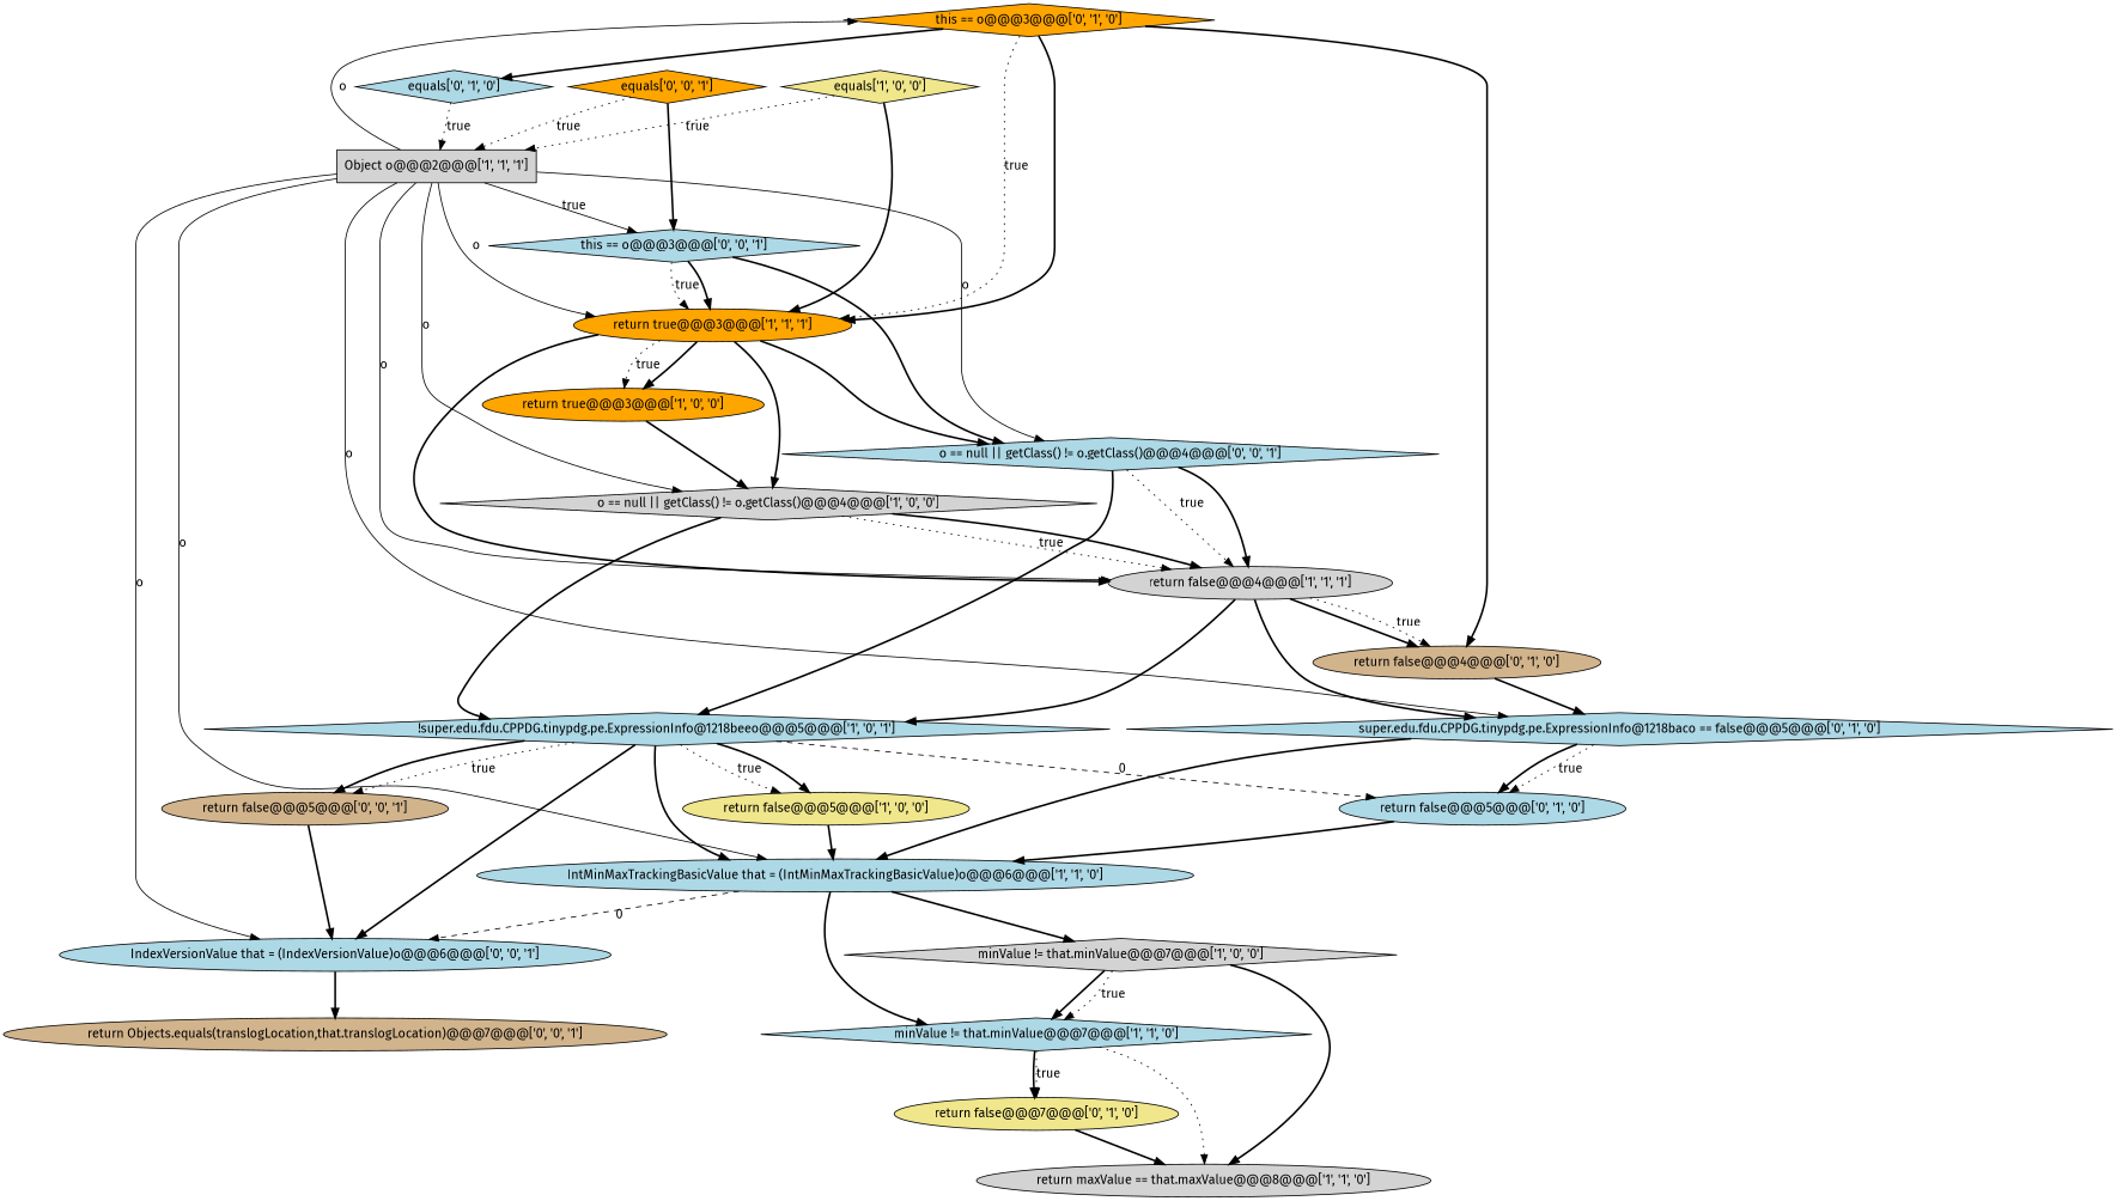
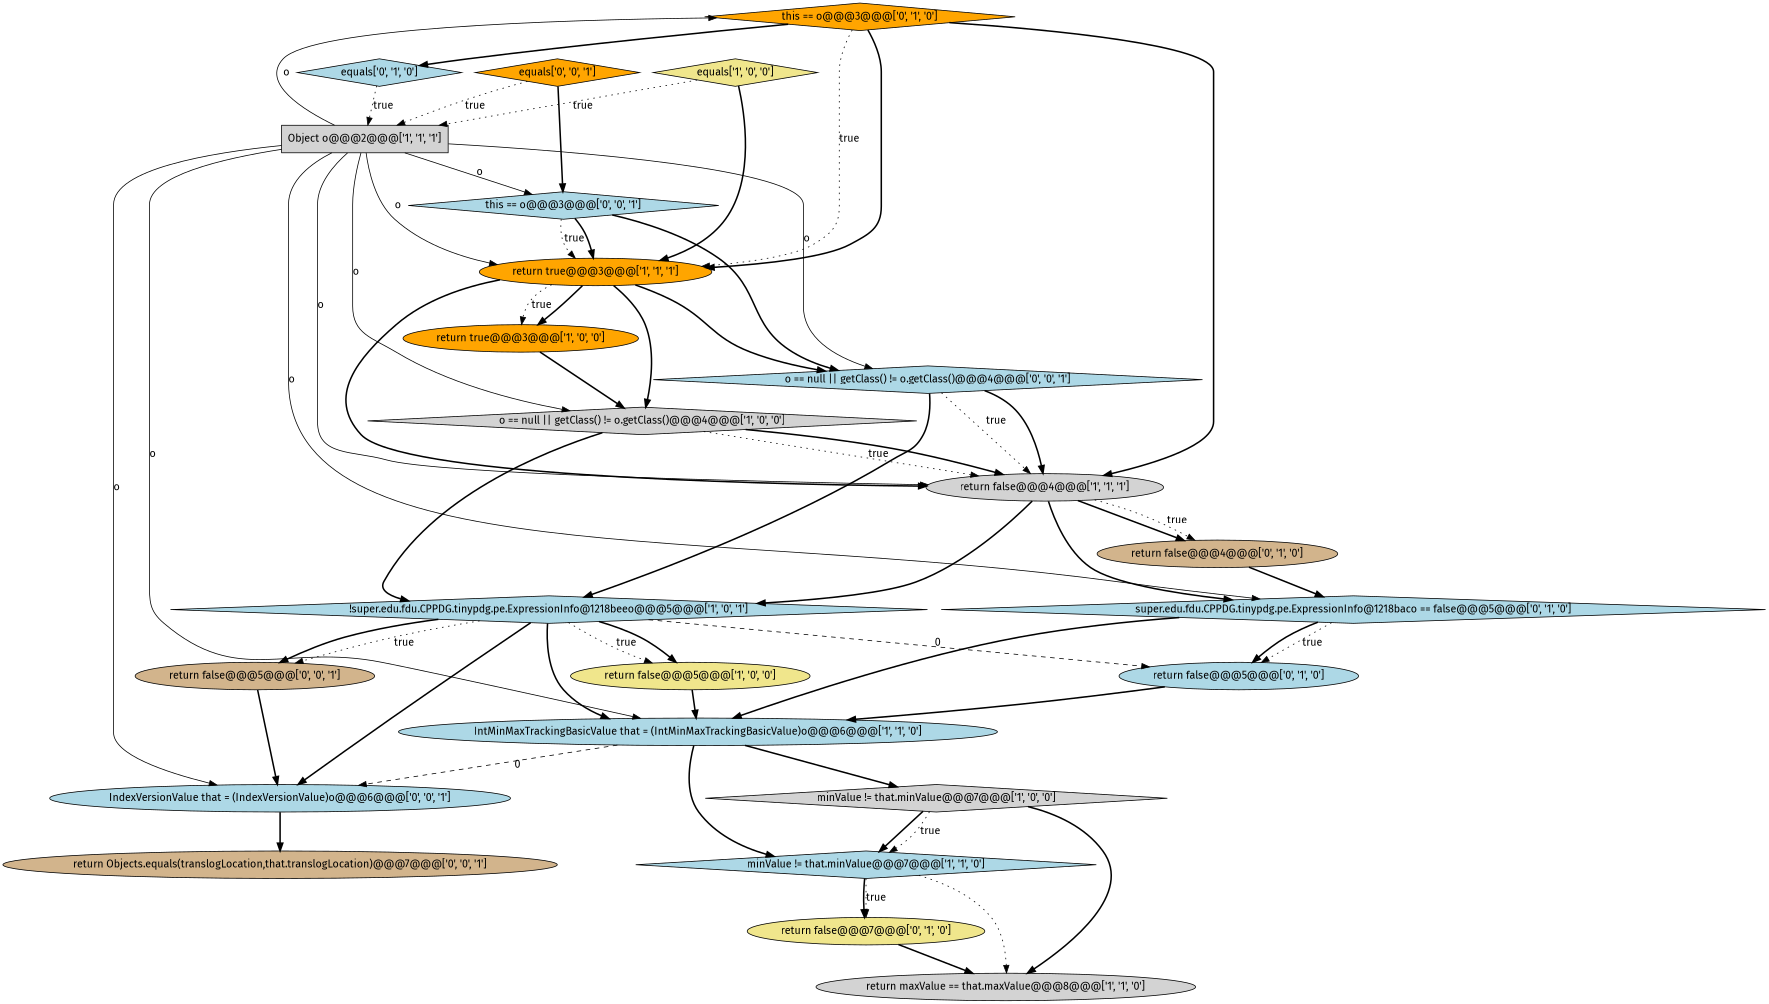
  digraph {
    fontname="Fira Sans"
    node [fillcolor=lightblue fontname="Fira Sans" shape=ellipse style=filled]
    edge [fontname="Fira Sans" style=bold]
    n1 [fillcolor=lightgrey label="return maxValue == that.maxValue@@@8@@@['1', '1', '0']"]
    n2 [fillcolor=tan label="return false@@@5@@@['0', '0', '1']"]
    n3 [label="IndexVersionValue that = (IndexVersionValue)o@@@6@@@['0', '0', '1']"]
    n4 [fillcolor=tan label="return Objects.equals(translogLocation,that.translogLocation)@@@7@@@['0', '0', '1']"]
    n5 [fillcolor=tan label="return false@@@4@@@['0', '1', '0']"]
    n6 [label="super.edu.fdu.CPPDG.tinypdg.pe.ExpressionInfo@1218baco == false@@@5@@@['0', '1', '0']" shape=diamond]
    n7 [label="IntMinMaxTrackingBasicValue that = (IntMinMaxTrackingBasicValue)o@@@6@@@['1', '1', '0']"]
    n8 [label="return false@@@5@@@['0', '1', '0']"]
    n9 [fillcolor=lightgrey label="minValue != that.minValue@@@7@@@['1', '0', '0']" shape=diamond]
    n10 [label="minValue != that.minValue@@@7@@@['1', '1', '0']" shape=diamond]
    n11 [fillcolor=khaki label="return false@@@7@@@['0', '1', '0']"]
    n12 [label="equals['0', '1', '0']" shape=diamond]
    n13 [fillcolor=lightgrey label="Object o@@@2@@@['1', '1', '1']" shape=box]
    n14 [fillcolor=orange label="this == o@@@3@@@['0', '1', '0']" shape=diamond]
    n15 [fillcolor=lightgrey label="return false@@@4@@@['1', '1', '1']"]
    n16 [fillcolor=orange label="return true@@@3@@@['1', '1', '1']"]
    n17 [label="o == null || getClass() != o.getClass()@@@4@@@['0', '0', '1']" shape=diamond]
    n18 [label="this == o@@@3@@@['0', '0', '1']" shape=diamond]
    n19 [fillcolor=lightgrey label="o == null || getClass() != o.getClass()@@@4@@@['1', '0', '0']" shape=diamond]
    n20 [label="!super.edu.fdu.CPPDG.tinypdg.pe.ExpressionInfo@1218beeo@@@5@@@['1', '0', '1']" shape=diamond]
    n21 [fillcolor=khaki label="return false@@@5@@@['1', '0', '0']"]
    n22 [fillcolor=khaki label="equals['1', '0', '0']" shape=diamond]
    n23 [fillcolor=orange label="return true@@@3@@@['1', '0', '0']"]
    n24 [fillcolor=orange label="equals['0', '0', '1']" shape=diamond]
    n2 -> n3
    n3 -> n4
    n5 -> n6
    n6 -> n7
    n6 -> n8 [label=true style=dotted]
    n6 -> n8
    n7 -> n3 [label=0 style=dashed]
    n7 -> n9
    n7 -> n10
    n8 -> n7
    n9 -> n1
    n9 -> n10
    n9 -> n10 [label=true style=dotted]
    n10 -> n1 [style=dotted]
    n10 -> n11
    n10 -> n11 [label=true style=dotted]
    n11 -> n1
    n12 -> n13 [label=true style=dotted]
    n13 -> n3 [label=o style=solid]
    n13 -> n6 [label=o style=solid]
    n13 -> n7 [label=o style=solid]
    n13 -> n14 [label=o style=solid]
    n13 -> n15 [label=o style=solid]
    n13 -> n16 [label=o style=solid]
    n13 -> n17 [label=o style=solid]
-   n13 -> n18 [label=true style=solid]
+   n13 -> n18 [label=o style=solid]
    n13 -> n19 [label=o style=solid]
    n14 -> n12
-   n14 -> n5
+   n14 -> n15
    n14 -> n16
    n14 -> n16 [label=true style=dotted]
    n15 -> n5
    n15 -> n5 [label=true style=dotted]
    n15 -> n6
    n15 -> n20
    n16 -> n15
    n16 -> n17
    n16 -> n19
    n16 -> n23
    n16 -> n23 [label=true style=dotted]
    n17 -> n15
    n17 -> n15 [label=true style=dotted]
    n17 -> n20
    n18 -> n16 [label=true style=dotted]
    n18 -> n16
    n18 -> n17
    n19 -> n15 [label=true style=dotted]
    n19 -> n15
    n19 -> n20
    n20 -> n2 [label=true style=dotted]
    n20 -> n2
    n20 -> n3
    n20 -> n7
    n20 -> n8 [label=0 style=dashed]
    n20 -> n21
    n20 -> n21 [label=true style=dotted]
    n21 -> n7
    n22 -> n13 [label=true style=dotted]
    n22 -> n16
    n23 -> n19
    n24 -> n13 [label=true style=dotted]
    n24 -> n18
  }
